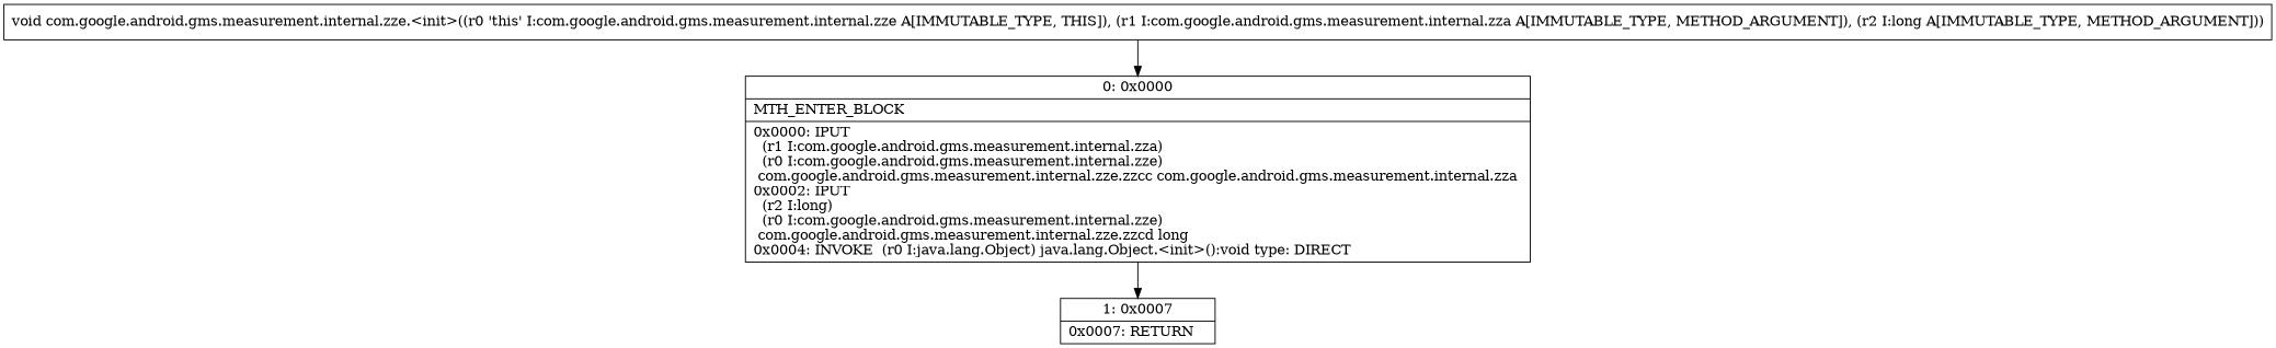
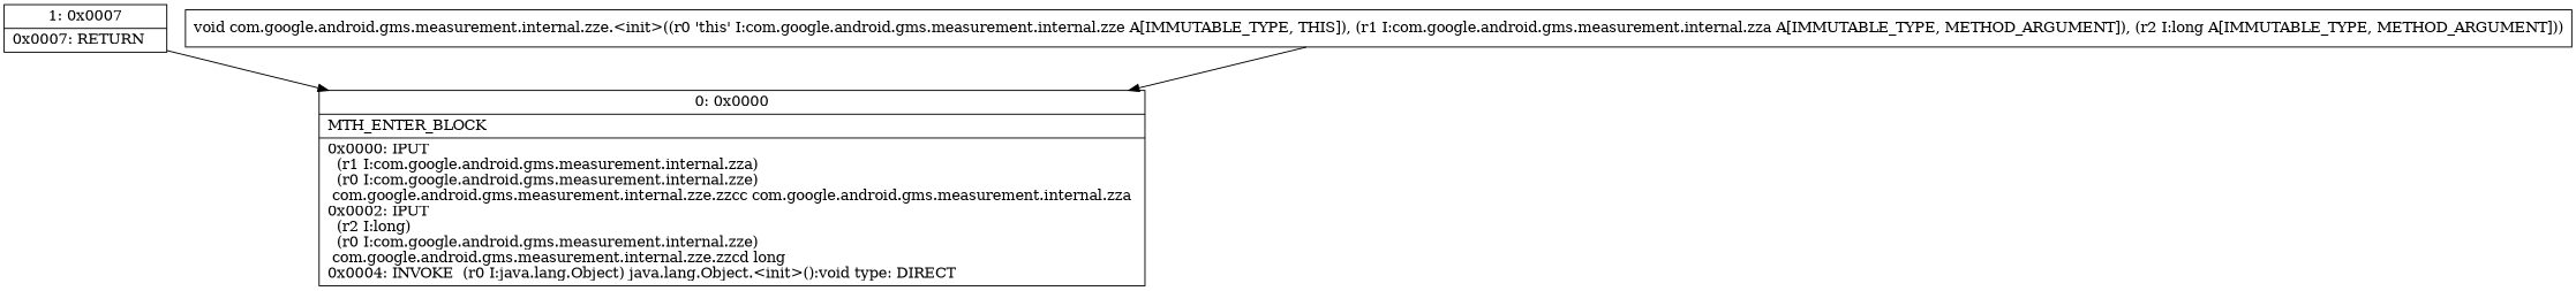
  digraph {
    node [shape=record]
    n1 [label="{0\:\ 0x0000|MTH_ENTER_BLOCK\l|0x0000: IPUT  \l  (r1 I:com.google.android.gms.measurement.internal.zza)\l  (r0 I:com.google.android.gms.measurement.internal.zze)\l com.google.android.gms.measurement.internal.zze.zzcc com.google.android.gms.measurement.internal.zza \l0x0002: IPUT  \l  (r2 I:long)\l  (r0 I:com.google.android.gms.measurement.internal.zze)\l com.google.android.gms.measurement.internal.zze.zzcd long \l0x0004: INVOKE  (r0 I:java.lang.Object) java.lang.Object.\<init\>():void type: DIRECT \l}"]
    n2 [label="{1\:\ 0x0007|0x0007: RETURN   \l}"]
    n3 [label="{void com.google.android.gms.measurement.internal.zze.\<init\>((r0 'this' I:com.google.android.gms.measurement.internal.zze A[IMMUTABLE_TYPE, THIS]), (r1 I:com.google.android.gms.measurement.internal.zza A[IMMUTABLE_TYPE, METHOD_ARGUMENT]), (r2 I:long A[IMMUTABLE_TYPE, METHOD_ARGUMENT])) }"]
-   n1 -> n2
+   n2 -> n1
    n3 -> n1
  }
